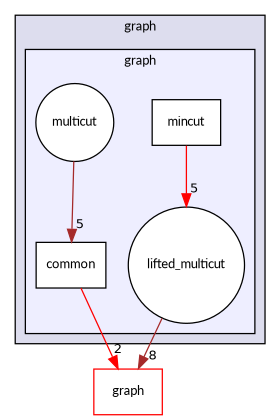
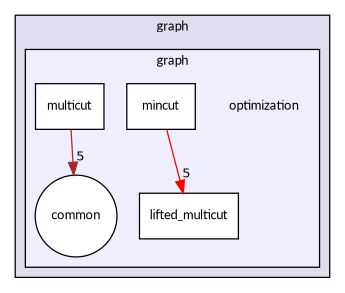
  digraph {
    compound=true
    fontname=Lato
    node [fontname=Lato fontsize=10 shape=box color=black fillcolor=white style=filled]
    edge [color=red fontname=Lato headlabel=5 labeldistance=1.5 labelfontname=Helvetica labelfontsize=10]
-   n2 [label=common]
-   n3 [label=lifted_multicut shape=circle]
+   n1 [label=optimization shape=plaintext color="" fillcolor="" style=""]
+   n2 [label=common shape=circle]
+   n3 [label=lifted_multicut]
    n4 [label=mincut]
-   n5 [label=multicut shape=circle]
-   n6 [color=red label="graph"]
+   n5 [label=multicut]
    subgraph cluster_1 {
      bgcolor="#ddddee"
      fontsize=10
      label="graph"
      pencolor=black
      subgraph cluster_2 {
        bgcolor="#eeeeff"
        fontsize=10
        label="graph"
        pencolor=black
+       n1
        n2
        n3
        n4
        n5
      }
    }
-   n2 -> n6 [headlabel=2]
-   n3 -> n6 [color=brown headlabel=8]
    n4 -> n3
    n5 -> n2 [color=brown]
  }
